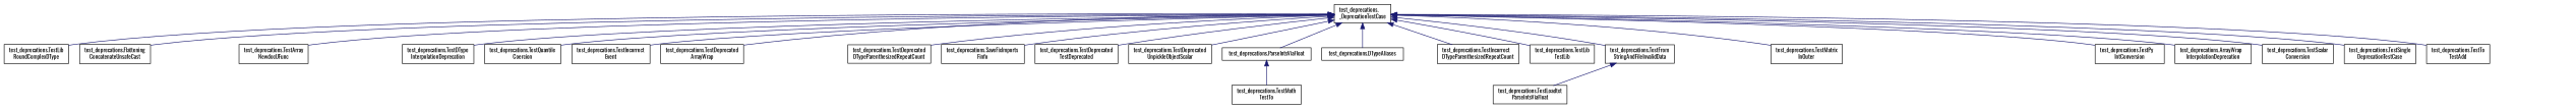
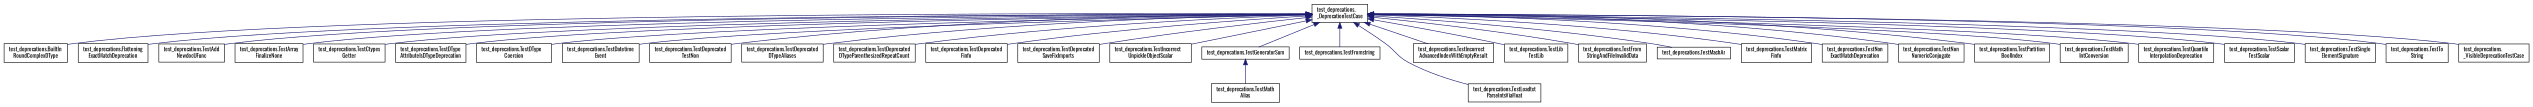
  digraph {
    fontname=Oswald
    rankdir=TB
    node [color=black fillcolor=white fontname=Oswald fontsize=10 shape=record style=filled]
    edge [color=midnightblue dir=back fontname=Oswald fontsize=10 labelfontname=Helvetica labelfontsize=10 style=solid]
    n1 [height=0.2 label="test_deprecations.\l_DeprecationTestCase" width=0.4]
-   n2 [height=0.2 label="test_deprecations.TestLib\lRoundComplexDType" width=0.4]
-   n3 [height=0.2 label="test_deprecations.Flattening\lConcatenateUnsafeCast" width=0.4]
-   n5 [height=0.2 label="test_deprecations.TestArray\lNewdocUFunc" width=0.4]
-   n7 [height=0.2 label="test_deprecations.TestDType\lInterpolationDeprecation" width=0.4]
-   n8 [height=0.2 label="test_deprecations.TestQuantile\lCoercion" width=0.4]
-   n9 [height=0.2 label="test_deprecations.TestIncorrect\lEvent" width=0.4]
-   n10 [height=0.2 label="test_deprecations.TestDeprecated\lArrayWrap" width=0.4]
+   n2 [height=0.2 label="test_deprecations.BuiltIn\lRoundComplexDType" width=0.4]
+   n3 [height=0.2 label="test_deprecations.Flattening\lExactMatchDeprecation" width=0.4]
+   n4 [height=0.2 label="test_deprecations.TestAdd\lNewdocUFunc" width=0.4]
+   n5 [height=0.2 label="test_deprecations.TestArray\lFinalizeNone" width=0.4]
+   n6 [height=0.2 label="test_deprecations.TestCtypes\lGetter" width=0.4]
+   n7 [height=0.2 label="test_deprecations.TestDType\lAttributeIsDTypeDeprecation" width=0.4]
+   n8 [height=0.2 label="test_deprecations.TestDType\lCoercion" width=0.4]
+   n9 [height=0.2 label="test_deprecations.TestDatetime\lEvent" width=0.4]
+   n10 [height=0.2 label="test_deprecations.TestDeprecated\lTestNon" width=0.4]
+   n11 [height=0.2 label="test_deprecations.TestDeprecated\lDTypeAliases" width=0.4]
    n12 [height=0.2 label="test_deprecations.TestDeprecated\lDTypeParenthesizedRepeatCount" width=0.4]
-   n13 [height=0.2 label="test_deprecations.SaveFixImports\lFinfo" width=0.4]
-   n14 [height=0.2 label="test_deprecations.TestDeprecated\lTestDeprecated" width=0.4]
-   n15 [height=0.2 label="test_deprecations.TestDeprecated\lUnpickleObjectScalar" width=0.4]
+   n13 [height=0.2 label="test_deprecations.TestDeprecated\lFinfo" width=0.4]
+   n14 [height=0.2 label="test_deprecations.TestDeprecated\lSaveFixImports" width=0.4]
+   n15 [height=0.2 label="test_deprecations.TestIncorrect\lUnpickleObjectScalar" width=0.4]
    n16 [height=0.2 label="test_deprecations.TestFrom\lStringAndFileInvalidData" width=0.4]
-   n17 [height=0.2 label="test_deprecations.DTypeAliases" width=0.4]
-   n18 [height=0.2 label="test_deprecations.ParseIntsViaFloat" width=0.4]
-   n19 [height=0.2 label="test_deprecations.TestIncorrect\lDTypeParenthesizedRepeatCount" width=0.4]
+   n17 [height=0.2 label="test_deprecations.TestFromstring" width=0.4]
+   n18 [height=0.2 label="test_deprecations.TestGeneratorSum" width=0.4]
+   n19 [height=0.2 label="test_deprecations.TestIncorrect\lAdvancedIndexWithEmptyResult" width=0.4]
    n20 [height=0.2 label="test_deprecations.TestLib\lTestLib" width=0.4]
    n21 [height=0.2 label="test_deprecations.TestLoadtxt\lParseIntsViaFloat" width=0.4]
-   n23 [height=0.2 label="test_deprecations.TestMatrix\lInOuter" width=0.4]
-   n27 [height=0.2 label="test_deprecations.TestPy\lIntConversion" width=0.4]
-   n28 [height=0.2 label="test_deprecations.ArrayWrap\lInterpolationDeprecation" width=0.4]
-   n29 [height=0.2 label="test_deprecations.TestScalar\lConversion" width=0.4]
-   n30 [height=0.2 label="test_deprecations.TestSingle\lDeprecationTestCase" width=0.4]
-   n31 [height=0.2 label="test_deprecations.TestTo\lTestAdd" width=0.4]
-   n33 [height=0.2 label="test_deprecations.TestMath\lTestTo" width=0.4]
+   n22 [height=0.2 label="test_deprecations.TestMachAr" width=0.4]
+   n23 [height=0.2 label="test_deprecations.TestMatrix\lFinfo" width=0.4]
+   n24 [height=0.2 label="test_deprecations.TestNon\lExactMatchDeprecation" width=0.4]
+   n25 [height=0.2 label="test_deprecations.TestNon\lNumericConjugate" width=0.4]
+   n26 [height=0.2 label="test_deprecations.TestPartition\lBoolIndex" width=0.4]
+   n27 [height=0.2 label="test_deprecations.TestMath\lIntConversion" width=0.4]
+   n28 [height=0.2 label="test_deprecations.TestQuantile\lInterpolationDeprecation" width=0.4]
+   n29 [height=0.2 label="test_deprecations.TestScalar\lTestScalar" width=0.4]
+   n30 [height=0.2 label="test_deprecations.TestSingle\lElementSignature" width=0.4]
+   n31 [height=0.2 label="test_deprecations.TestTo\lString" width=0.4]
+   n32 [height=0.2 label="test_deprecations.\l_VisibleDeprecationTestCase" width=0.4]
+   n33 [height=0.2 label="test_deprecations.TestMath\lAlias" width=0.4]
    n1 -> n2
    n1 -> n3
+   n1 -> n4
    n1 -> n5
+   n1 -> n6
    n1 -> n7
    n1 -> n8
    n1 -> n9
    n1 -> n10
+   n1 -> n11
    n1 -> n12
    n1 -> n13
    n1 -> n14
    n1 -> n15
    n1 -> n16
    n1 -> n17
    n1 -> n18
    n1 -> n19
    n1 -> n20
-   n16 -> n21
+   n1 -> n21
+   n1 -> n22
    n1 -> n23
+   n1 -> n24
+   n1 -> n25
+   n1 -> n26
    n1 -> n27
    n1 -> n28
    n1 -> n29
    n1 -> n30
    n1 -> n31
+   n1 -> n32
    n18 -> n33
  }
